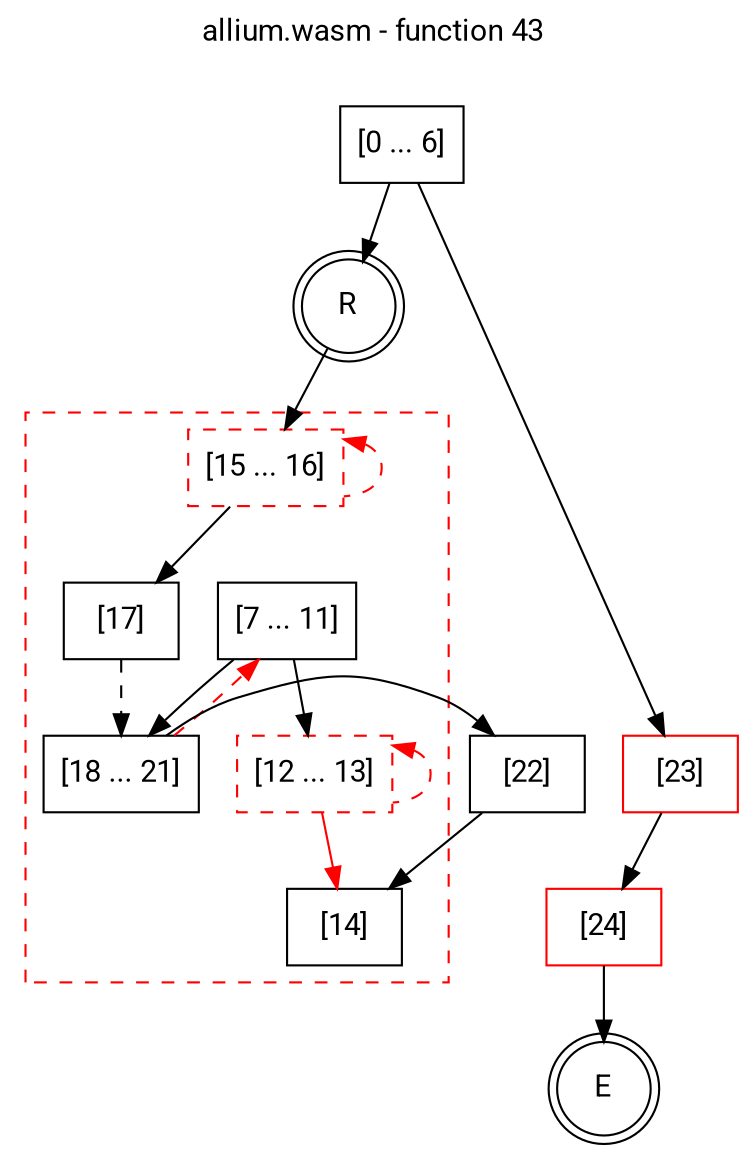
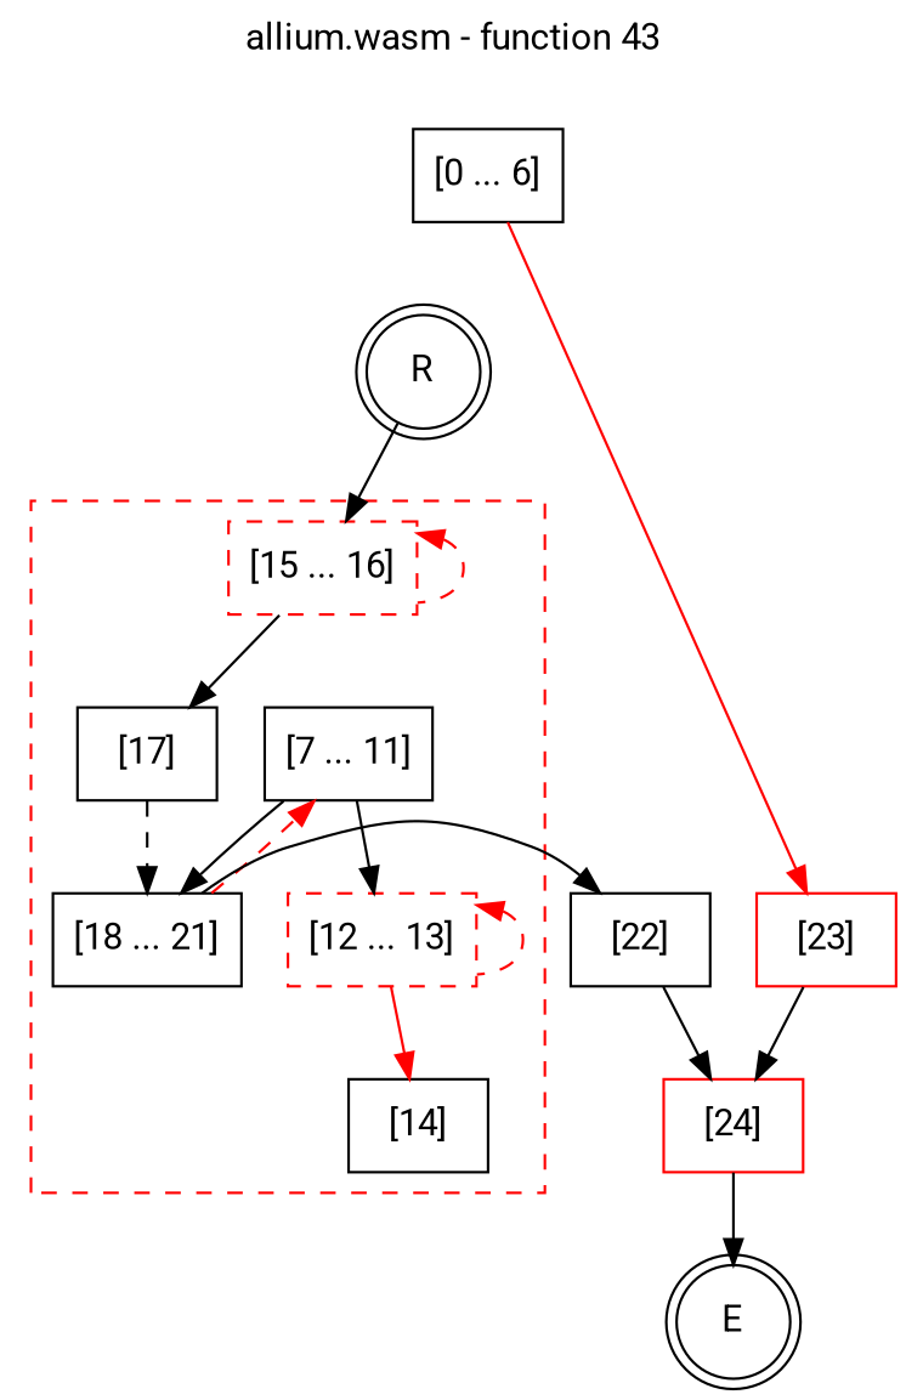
  digraph {
    fontname=Roboto
    label="allium.wasm - function 43"
    labelfontcolor=black
    labelfontname=Helvetica
    labelfontsize=16
    labelloc=t
    node [color=black fontname=Roboto shape=box style=solid]
    edge [fontname=Roboto]
    n1 [label="[7 ... 11]"]
    n2 [color=red label="[12 ... 13]" style=dashed]
    n3 [label="[14]"]
    n4 [color=red label="[15 ... 16]" style=dashed]
    n5 [label="[17]"]
    n6 [label="[18 ... 21]"]
    n7 [label="[22]"]
    E [shape=doublecircle color="" style=""]
    n9 [label=R shape=doublecircle color="" style=""]
    n10 [label="[0 ... 6]"]
    n11 [color=red label="[23]"]
    n12 [color=red label="[24]"]
    subgraph cluster_1 {
      color=red
      label=""
      style=dashed
      n1
      n2
      n3
      n4
      n5
      n6
    }
    n1 -> n2
    n1 -> n6
    n2 -> n2 [color=red dir=back style=dashed]
    n2 -> n3 [color=red]
    n4 -> n4 [color=red dir=back style=dashed]
    n4 -> n5
    n5 -> n6 [style=dashed]
    n6 -> n1 [color=red style=dashed]
    n6 -> n7
-   n7 -> n3
+   n7 -> n12
    n9 -> n4
-   n10 -> n9
-   n10 -> n11
+   n10 -> n11 [color=red]
    n11 -> n12
    n12 -> E
  }
